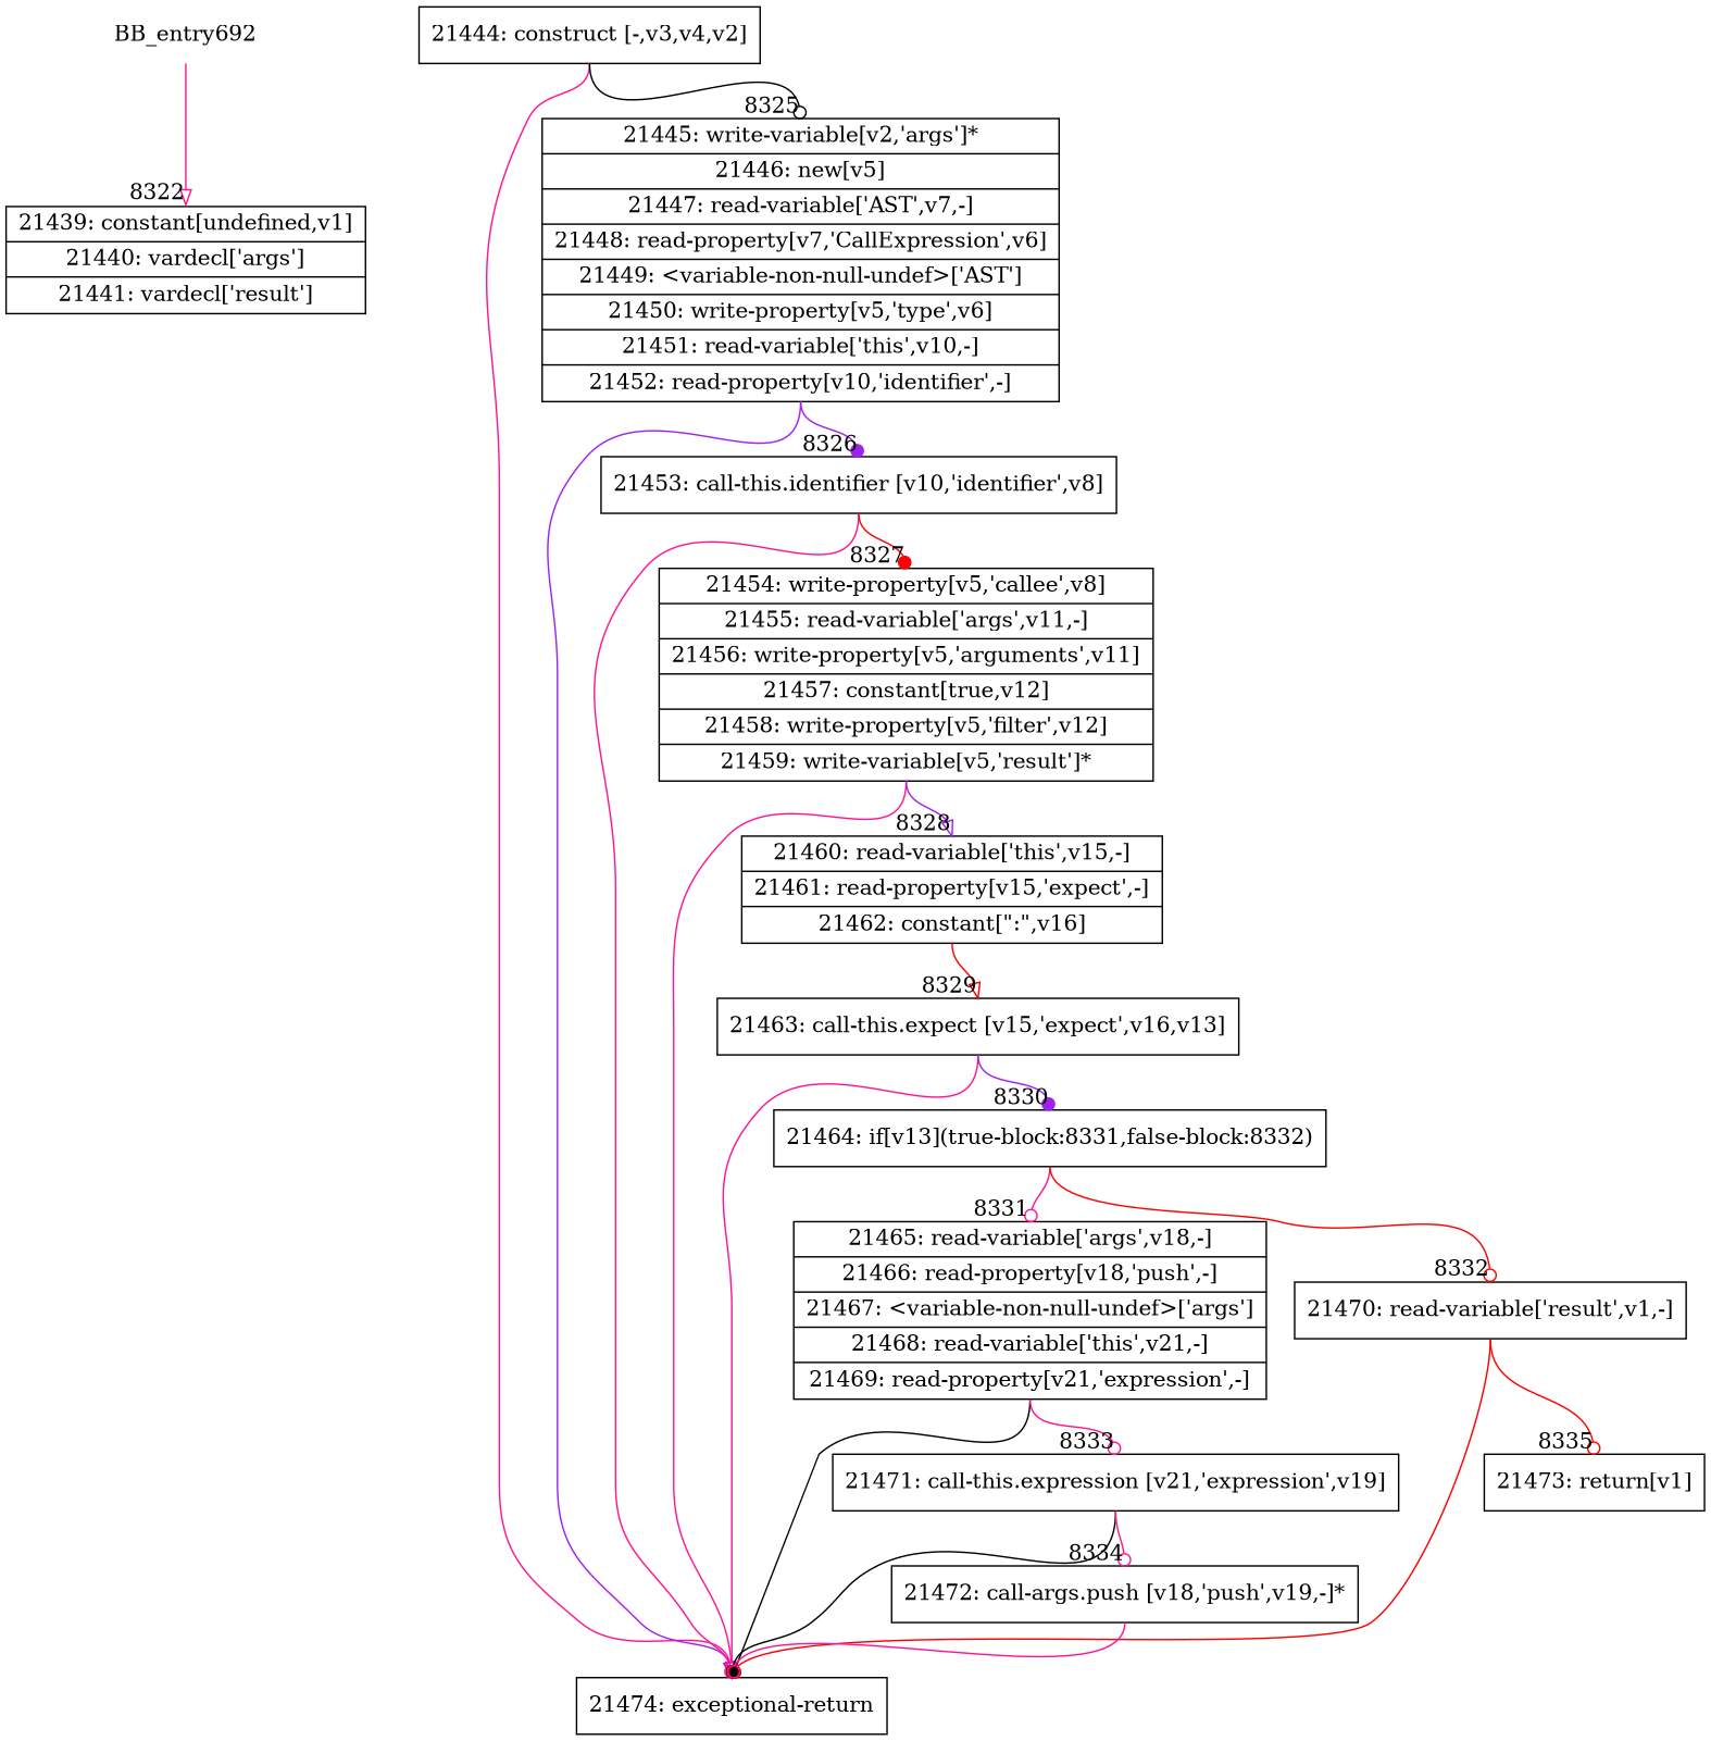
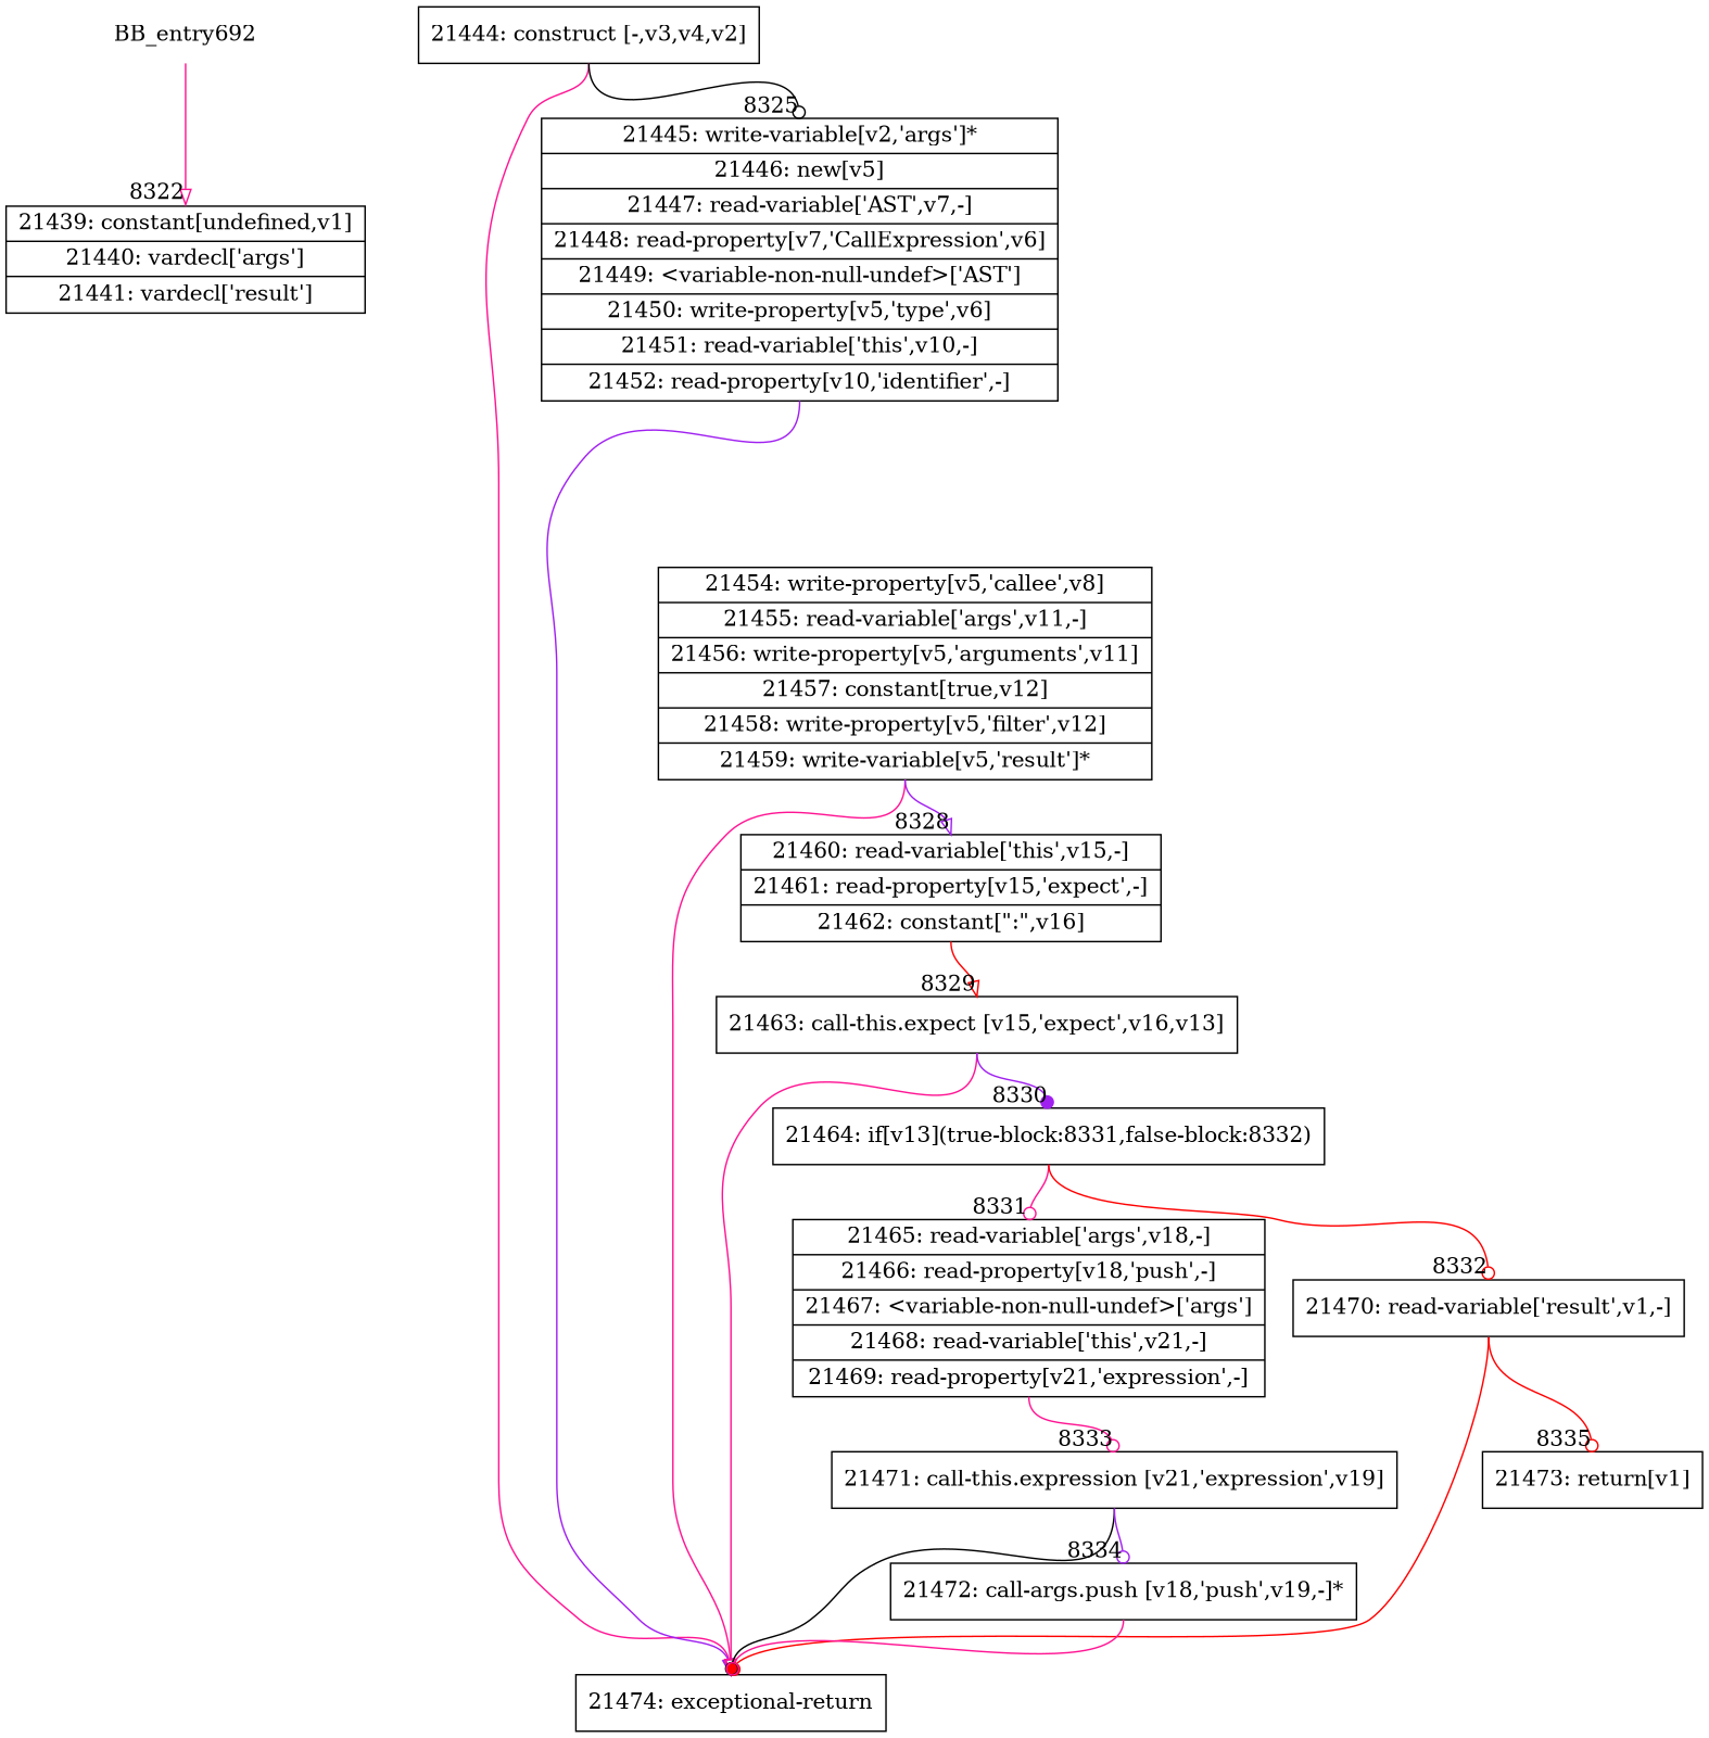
  digraph {
    rankdir=TD
    node [shape=record]
    edge [arrowhead=odot color=deeppink headport=n tailport=s]
    n1 [label=BB_entry692 shape=none]
    n2 [label="{21439: constant[undefined,v1]|21440: vardecl['args']|21441: vardecl['result']}"]
    n3 [label="{21444: construct [-,v3,v4,v2]}"]
    n4 [label="{21474: exceptional-return}"]
    n5 [label="{21445: write-variable[v2,'args']*|21446: new[v5]|21447: read-variable['AST',v7,-]|21448: read-property[v7,'CallExpression',v6]|21449: \<variable-non-null-undef\>['AST']|21450: write-property[v5,'type',v6]|21451: read-variable['this',v10,-]|21452: read-property[v10,'identifier',-]}"]
-   n6 [label="{21453: call-this.identifier [v10,'identifier',v8]}"]
    n7 [label="{21454: write-property[v5,'callee',v8]|21455: read-variable['args',v11,-]|21456: write-property[v5,'arguments',v11]|21457: constant[true,v12]|21458: write-property[v5,'filter',v12]|21459: write-variable[v5,'result']*}"]
    n8 [label="{21460: read-variable['this',v15,-]|21461: read-property[v15,'expect',-]|21462: constant[\":\",v16]}"]
    n9 [label="{21463: call-this.expect [v15,'expect',v16,v13]}"]
    n10 [label="{21464: if[v13](true-block:8331,false-block:8332)}"]
    n11 [label="{21465: read-variable['args',v18,-]|21466: read-property[v18,'push',-]|21467: \<variable-non-null-undef\>['args']|21468: read-variable['this',v21,-]|21469: read-property[v21,'expression',-]}"]
    n12 [label="{21470: read-variable['result',v1,-]}"]
    n13 [label="{21471: call-this.expression [v21,'expression',v19]}"]
    n14 [label="{21473: return[v1]}"]
    n15 [label="{21472: call-args.push [v18,'push',v19,-]*}"]
    n1 -> n2 [arrowhead=onormal headlabel="    8322"]
    n3 -> n4 [arrowhead=onormal]
    n3 -> n5 [color=black headlabel="      8325"]
    n5 -> n4 [arrowhead=onormal color=purple]
-   n5 -> n6 [arrowhead=dot color=purple headlabel="      8326"]
-   n6 -> n4
-   n6 -> n7 [arrowhead=dot color=red headlabel="      8327"]
    n7 -> n4 [arrowhead=onormal]
    n7 -> n8 [arrowhead=onormal color=purple headlabel="      8328"]
    n8 -> n9 [arrowhead=onormal color=red headlabel="      8329"]
    n9 -> n4 [arrowhead=onormal]
    n9 -> n10 [arrowhead=dot color=purple headlabel="      8330"]
    n10 -> n11 [headlabel="      8331"]
    n10 -> n12 [color=red headlabel="      8332"]
-   n11 -> n4 [arrowhead=dot color=black]
    n11 -> n13 [headlabel="      8333"]
-   n12 -> n4 [color=red]
+   n12 -> n4 [arrowhead=dot color=red]
    n12 -> n14 [color=red headlabel="      8335"]
    n13 -> n4 [color=black]
-   n13 -> n15 [headlabel="      8334"]
+   n13 -> n15 [color=purple headlabel="      8334"]
    n15 -> n4
  }
